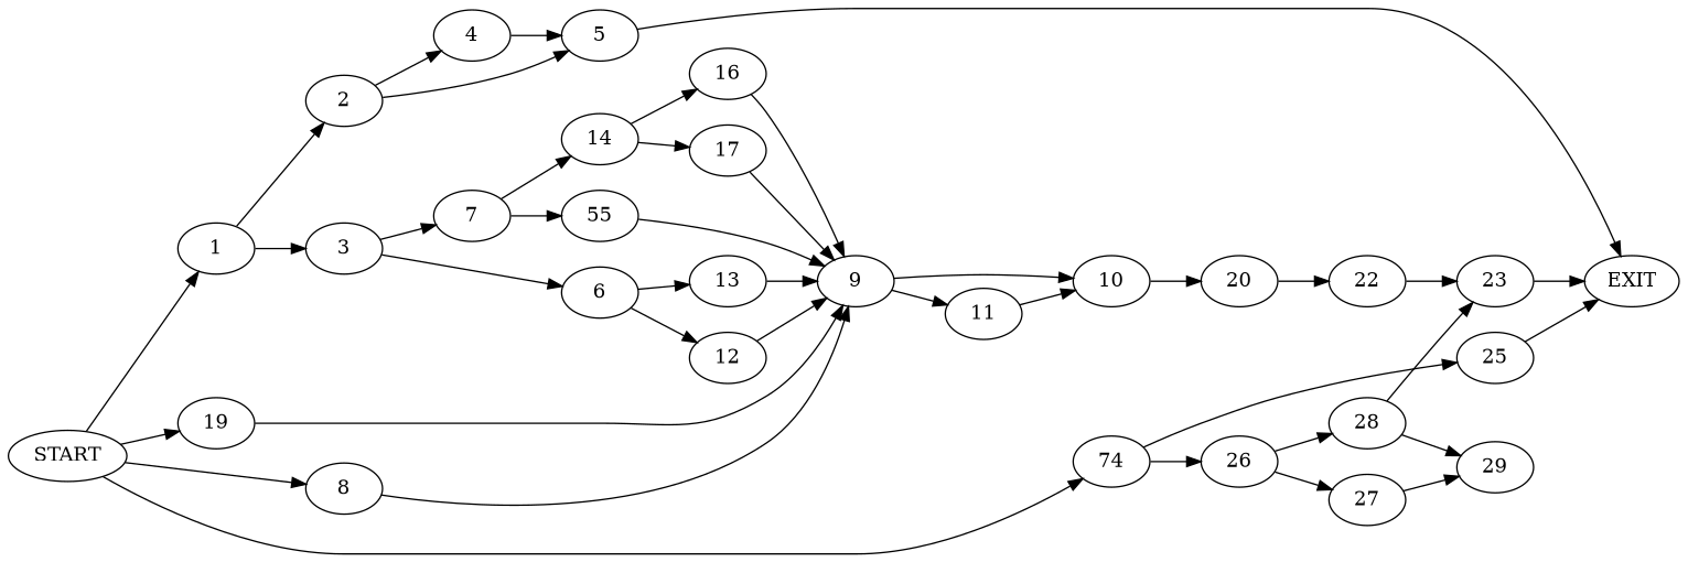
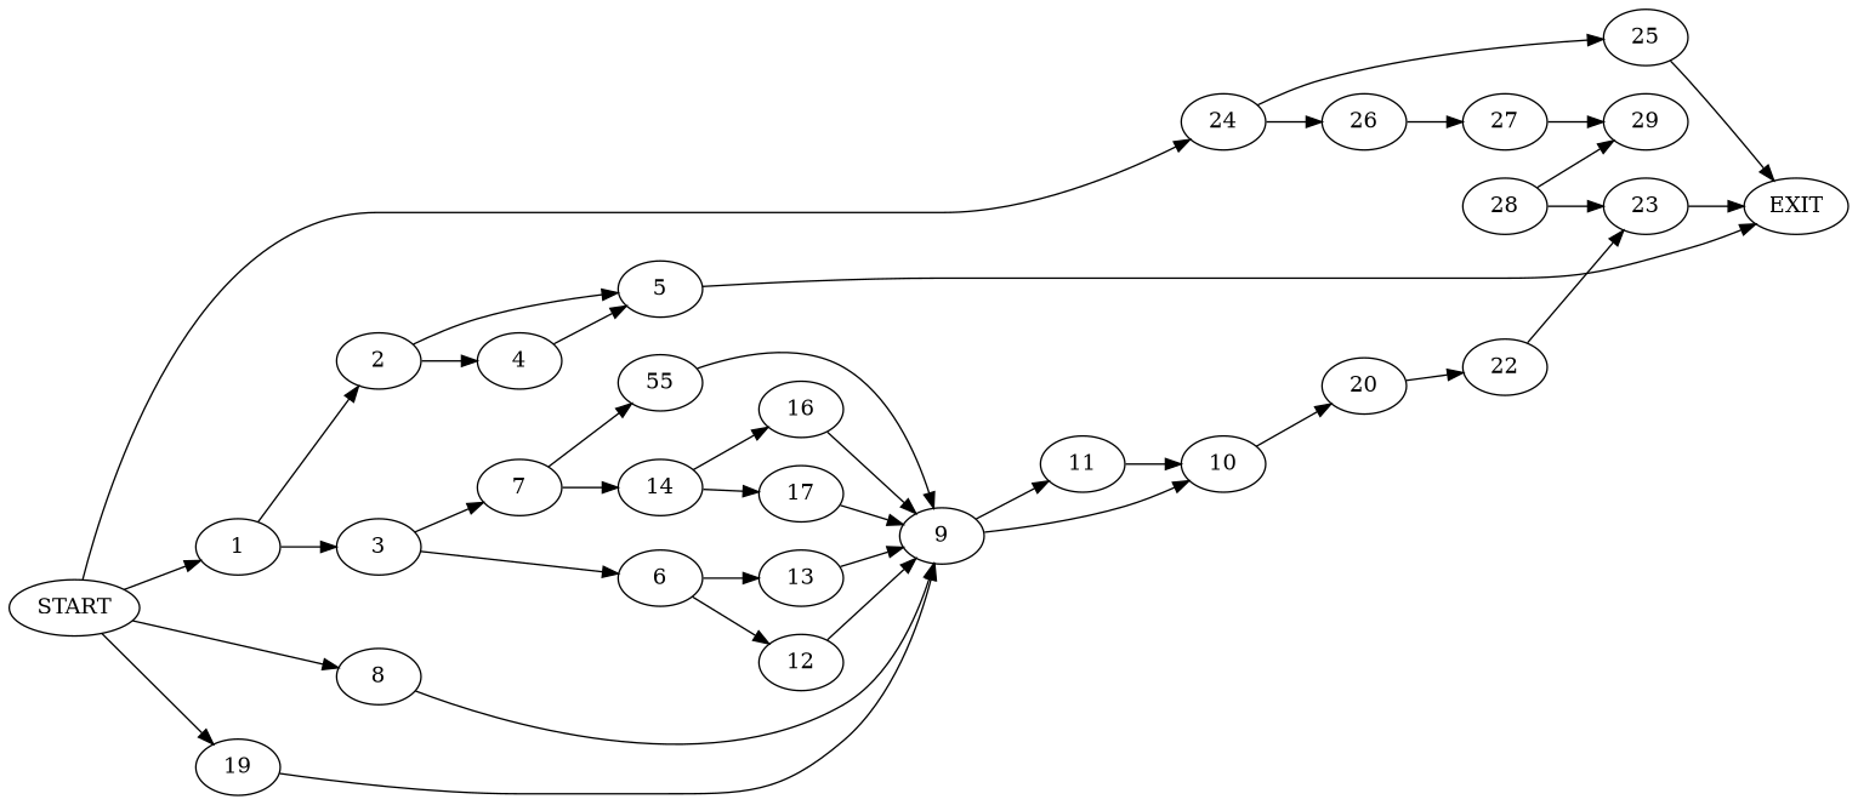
  digraph {
    rankdir=LR
    n1 [label=START]
    1
    8
    19
-   24 [label=74]
+   24
    2
    3
    9
    25
    26
    n11 [label=EXIT]
    4
    5
    6
    7
    12
    13
    14
    n19 [label=55]
    16
    17
    10
    11
    20
    22
    23
    27
    28
    29
    n1 -> 1
    n1 -> 8
    n1 -> 19
    n1 -> 24
    1 -> 2
    1 -> 3
    8 -> 9
    19 -> 9
    24 -> 25
    24 -> 26
    2 -> 4
    2 -> 5
    3 -> 6
    3 -> 7
    9 -> 10
    9 -> 11
    25 -> n11
    26 -> 27
-   26 -> 28
    4 -> 5
    5 -> n11
    6 -> 12
    6 -> 13
    7 -> 14
    7 -> n19
    12 -> 9
    13 -> 9
    14 -> 16
    14 -> 17
    n19 -> 9
    16 -> 9
    17 -> 9
    10 -> 20
    11 -> 10
    20 -> 22
    22 -> 23
    23 -> n11
    27 -> 29
    28 -> 23
    28 -> 29
  }
